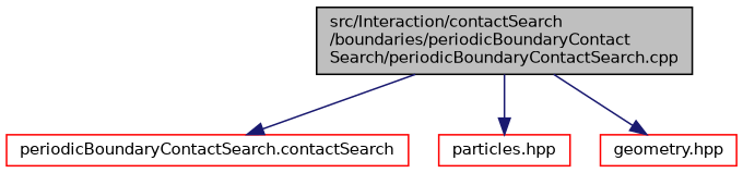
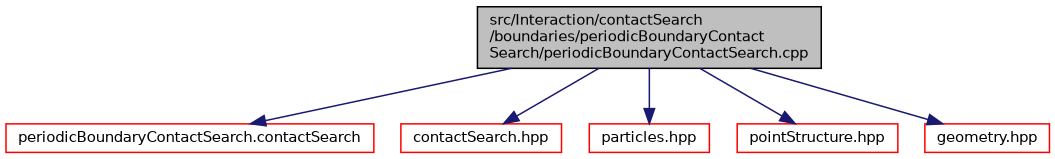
  digraph {
    node [color=red fillcolor=white fontname=Helvetica fontsize=10 shape=record style=filled]
    edge [color=midnightblue fontname=Helvetica fontsize=10 labelfontname=Helvetica labelfontsize=10 style=solid]
    n1 [color=black fillcolor=grey75 fontcolor=black height=0.2 label="src/Interaction/contactSearch\l/boundaries/periodicBoundaryContact\lSearch/periodicBoundaryContactSearch.cpp" width=0.4]
    n2 [height=0.2 label="periodicBoundaryContactSearch.contactSearch" width=0.4]
+   n3 [height=0.2 label="contactSearch.hpp" width=0.4]
    n4 [height=0.2 label="particles.hpp" width=0.4]
+   n5 [height=0.2 label="pointStructure.hpp" width=0.4]
    n6 [height=0.2 label="geometry.hpp" width=0.4]
    n1 -> n2
+   n1 -> n3
    n1 -> n4
+   n1 -> n5
    n1 -> n6
  }
